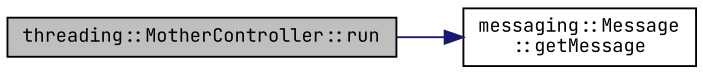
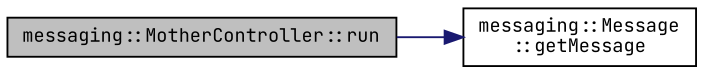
  digraph {
    rankdir=LR
    fontname="JetBrains Mono"
    node [color=black fontname="JetBrains Mono" fontsize=10 shape=record style=filled]
-   n1 [fillcolor=grey75 fontcolor=black height=0.2 label="threading::MotherController::run" width=0.4]
+   n1 [fillcolor=grey75 fontcolor=black height=0.2 label="messaging::MotherController::run" width=0.4]
    n2 [fillcolor=white height=0.2 label="messaging::Message\l::getMessage" width=0.4]
    n1 -> n2 [color=midnightblue fontname="JetBrains Mono" fontsize=10 labelfontname=Helvetica labelfontsize=10 style=solid]
  }
